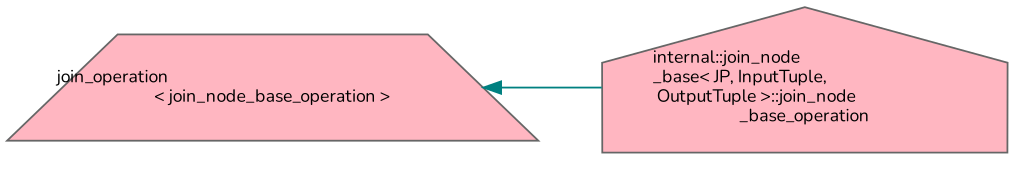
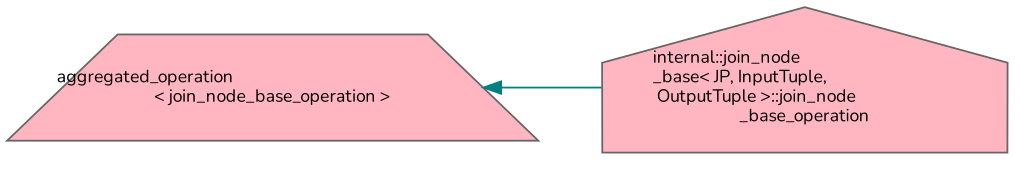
  digraph {
    rankdir=LR
    fontname=Nunito
    node [color=gray40 fillcolor=lightpink fontname=Nunito fontsize=10 style=filled]
    n1 [fontcolor=black height=0.2 label="internal::join_node\l_base\< JP, InputTuple,\l OutputTuple \>::join_node\l_base_operation" shape=house width=0.4]
-   n2 [height=0.2 label="join_operation\l\< join_node_base_operation \>" shape=trapezium width=0.4]
+   n2 [height=0.2 label="aggregated_operation\l\< join_node_base_operation \>" shape=trapezium width=0.4]
    n2 -> n1 [color=teal dir=back fontname=Nunito fontsize=10 labelfontname=Helvetica labelfontsize=10 style=solid]
  }
